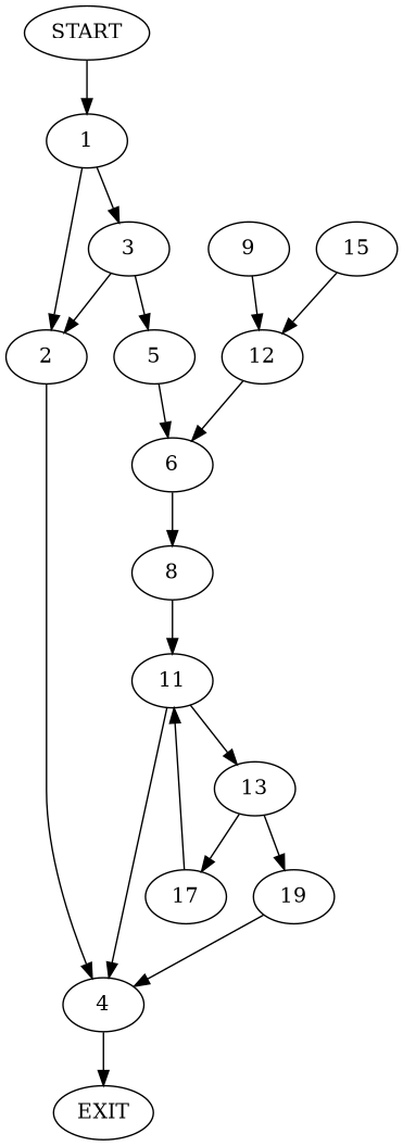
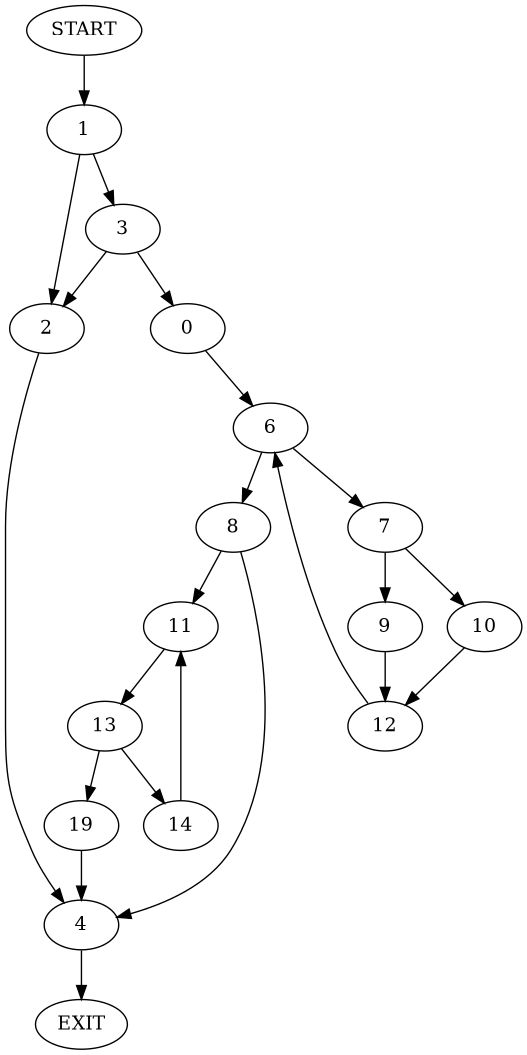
  digraph {
    n1 [label=START]
    1
    2
    3
    4
-   5
+   5 [label=0]
    n7 [label=EXIT]
    6
+   7
    8
    9
-   10 [label=15]
+   10
    11
    12
    13
-   14 [label=17]
+   14
    n17 [label=19]
    n1 -> 1
    1 -> 2
    1 -> 3
    2 -> 4
    3 -> 2
    3 -> 5
    4 -> n7
    5 -> 6
+   6 -> 7
    6 -> 8
+   7 -> 9
+   7 -> 10
    8 -> 11
    9 -> 12
    10 -> 12
-   11 -> 4
+   8 -> 4
    11 -> 13
    12 -> 6
    13 -> 14
    13 -> n17
    14 -> 11
    n17 -> 4
  }
